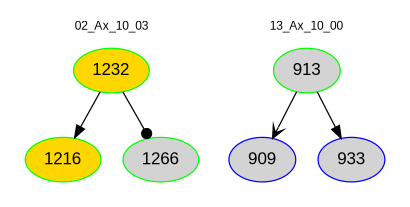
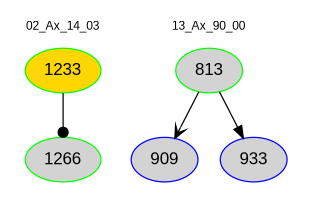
  digraph {
    fontname="Liberation Sans"
    node [color=green fillcolor=lightgrey fontname="Liberation Sans" style=filled]
    edge [arrowhead=normal color=black fontname="Liberation Sans"]
-   n1 [fillcolor=gold label=1232]
-   n2 [fillcolor=gold label=1216]
+   n1 [fillcolor=gold label=1233]
    n3 [label=1266]
-   n4 [label=913]
+   n4 [label=813]
    n5 [color=blue label=909]
    n6 [color=blue label=933]
    subgraph cluster_1 {
      color=white
      fontsize=10
-     label="02_Ax_10_03"
+     label="02_Ax_14_03"
      n1
-     n2
      n3
    }
    subgraph cluster_2 {
      color=white
      fontsize=10
-     label="13_Ax_10_00"
+     label="13_Ax_90_00"
      n4
      n5
      n6
    }
-   n1 -> n2
    n1 -> n3 [arrowhead=dot]
    n4 -> n5 [arrowhead=vee]
    n4 -> n6
  }
